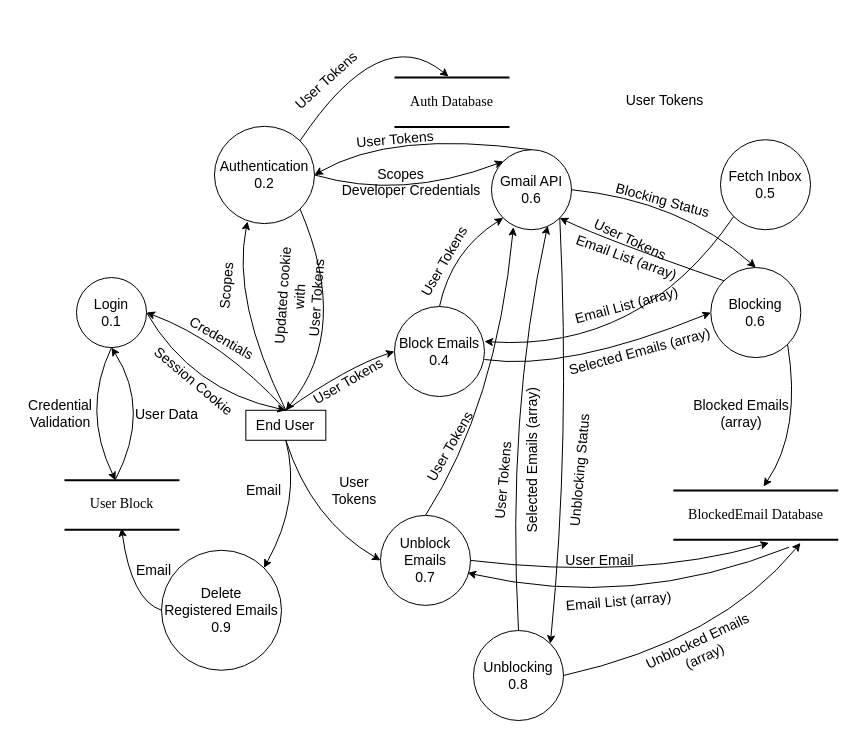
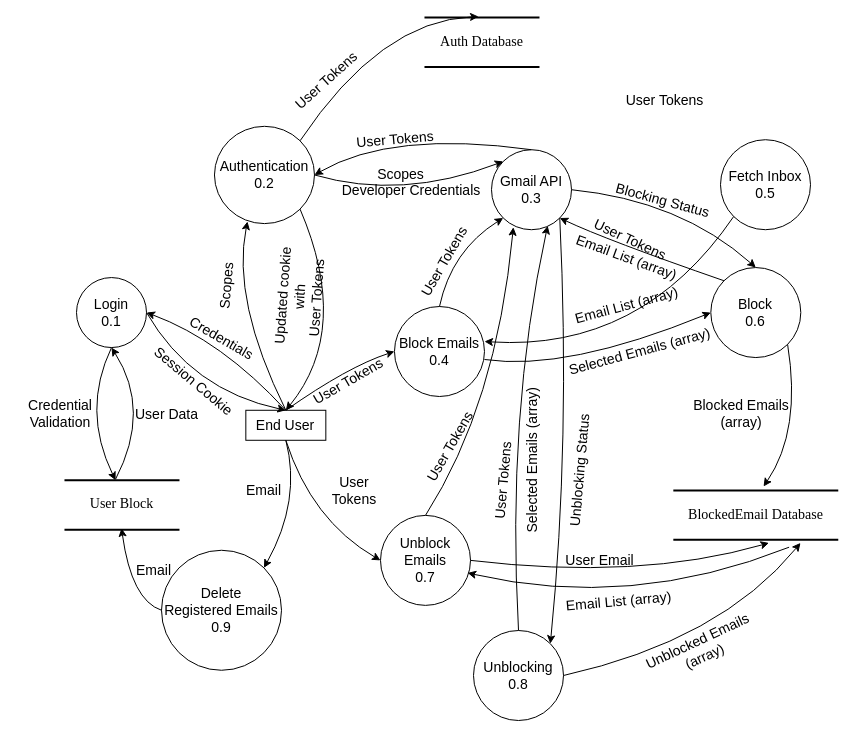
  <mxCell id="0" />
  <mxCell id="1" parent="0" />
  <mxCell id="2" value="Selected Emails (array)" style="text;html=1;strokeColor=none;fillColor=none;align=center;verticalAlign=middle;whiteSpace=wrap;rounded=0;fontSize=14;rotation=-90;" parent="1" vertex="1"><mxGeometry x="452.94" y="449.78" width="157" height="20.22" as="geometry" /></mxCell>
  <mxCell id="3" value="End User" style="rounded=0;whiteSpace=wrap;html=1;fontSize=14;fillColor=none;" vertex="1" parent="1"><mxGeometry x="245.33" y="409.78" width="80" height="30" as="geometry" /></mxCell>
  <mxCell id="4" value="&lt;div&gt;Authentication&lt;br&gt;&lt;/div&gt;&lt;div&gt;0.2&lt;/div&gt;" style="ellipse;whiteSpace=wrap;html=1;fillColor=none;fontSize=14;perimeterSpacing=0;strokeWidth=1;strokeColor=default;" vertex="1" parent="1"><mxGeometry x="213.98" y="125.82" width="100" height="97.28" as="geometry" /></mxCell>
- <mxCell id="5" value="&lt;div&gt;Gmail API&lt;br&gt;&lt;/div&gt;&lt;div&gt;0.6&lt;/div&gt;" style="ellipse;whiteSpace=wrap;html=1;fillColor=none;fontSize=14;aspect=fixed;" vertex="1" parent="1"><mxGeometry x="491" y="149.21" width="80" height="80" as="geometry" /></mxCell>
+ <mxCell id="5" value="&lt;div&gt;Gmail API&lt;br&gt;&lt;/div&gt;&lt;div&gt;0.3&lt;/div&gt;" style="ellipse;whiteSpace=wrap;html=1;fillColor=none;fontSize=14;aspect=fixed;" vertex="1" parent="1"><mxGeometry x="491" y="149.21" width="80" height="80" as="geometry" /></mxCell>
  <mxCell id="6" value="&lt;div&gt;Login&lt;/div&gt;&lt;div&gt;0.1&lt;br&gt;&lt;/div&gt;" style="ellipse;whiteSpace=wrap;html=1;aspect=fixed;fillColor=none;fontSize=14;" vertex="1" parent="1"><mxGeometry x="76" y="277.06" width="70" height="70" as="geometry" /></mxCell>
  <mxCell id="7" value="" style="curved=1;endArrow=classic;html=1;rounded=0;fontSize=14;exitX=0.5;exitY=0;exitDx=0;exitDy=0;entryX=1;entryY=0.5;entryDx=0;entryDy=0;" edge="1" parent="1" source="3" target="6"><mxGeometry width="50" height="50" relative="1" as="geometry"><mxPoint x="297" y="310.56" as="sourcePoint" /><mxPoint x="201" y="329.56" as="targetPoint" /><Array as="points"><mxPoint x="221" y="339.78" /></Array></mxGeometry></mxCell>
  <mxCell id="8" value="" style="curved=1;endArrow=classic;html=1;rounded=0;fontSize=14;exitX=0.5;exitY=0;exitDx=0;exitDy=0;entryX=0.33;entryY=0.978;entryDx=0;entryDy=0;entryPerimeter=0;" edge="1" parent="1" source="3" target="4"><mxGeometry width="50" height="50" relative="1" as="geometry"><mxPoint x="587" y="370.56" as="sourcePoint" /><mxPoint x="491" y="389.56" as="targetPoint" /><Array as="points"><mxPoint x="231" y="300" /></Array></mxGeometry></mxCell>
  <mxCell id="9" value="" style="curved=1;endArrow=classic;html=1;rounded=0;fontSize=14;exitX=1;exitY=0.5;exitDx=0;exitDy=0;entryX=0;entryY=0;entryDx=0;entryDy=0;" edge="1" parent="1" source="4" target="5"><mxGeometry width="50" height="50" relative="1" as="geometry"><mxPoint x="335.33" y="209.56" as="sourcePoint" /><mxPoint x="431.33" y="190.56" as="targetPoint" /><Array as="points"><mxPoint x="401" y="199.78" /></Array></mxGeometry></mxCell>
  <mxCell id="10" value="" style="curved=1;endArrow=classic;html=1;rounded=0;fontSize=14;exitX=1;exitY=0.5;exitDx=0;exitDy=0;entryX=0.5;entryY=0;entryDx=0;entryDy=0;" edge="1" parent="1" source="6" target="3"><mxGeometry width="50" height="50" relative="1" as="geometry"><mxPoint x="121" y="439.56" as="sourcePoint" /><mxPoint x="217" y="420.56" as="targetPoint" /><Array as="points"><mxPoint x="191" y="389.78" /></Array></mxGeometry></mxCell>
  <mxCell id="11" value="Credentials" style="text;html=1;strokeColor=none;fillColor=none;align=center;verticalAlign=middle;whiteSpace=wrap;rounded=0;fontSize=14;rotation=30;" vertex="1" parent="1"><mxGeometry x="184" y="327.56" width="75.02" height="20.22" as="geometry" /></mxCell>
  <mxCell id="12" value="&lt;div&gt;Session Cookie&lt;/div&gt;" style="text;html=1;strokeColor=none;fillColor=none;align=center;verticalAlign=middle;whiteSpace=wrap;rounded=0;fontSize=14;rotation=40;" vertex="1" parent="1"><mxGeometry x="139.203" y="366.003" width="108.93" height="30" as="geometry" /></mxCell>
  <mxCell id="13" value="User Block" style="html=1;rounded=0;shadow=0;comic=0;labelBackgroundColor=none;strokeWidth=2;fontFamily=Verdana;fontSize=14;align=center;shape=mxgraph.ios7ui.horLines;fillColor=none;" vertex="1" parent="1"><mxGeometry x="63.98" y="479.78" width="115" height="49.36" as="geometry" /></mxCell>
  <mxCell id="14" value="" style="curved=1;endArrow=classic;html=1;rounded=0;fontSize=14;exitX=0.5;exitY=1;exitDx=0;exitDy=0;entryX=0.444;entryY=0;entryDx=0;entryDy=0;entryPerimeter=0;" edge="1" parent="1" source="6" target="13"><mxGeometry width="50" height="50" relative="1" as="geometry"><mxPoint x="207" y="430.56" as="sourcePoint" /><mxPoint x="111" y="449.56" as="targetPoint" /><Array as="points"><mxPoint x="81" y="409.78" /></Array></mxGeometry></mxCell>
  <mxCell id="15" value="" style="curved=1;endArrow=classic;html=1;rounded=0;fontSize=14;exitX=0.444;exitY=-0.02;exitDx=0;exitDy=0;entryX=0.5;entryY=1;entryDx=0;entryDy=0;exitPerimeter=0;" edge="1" parent="1" source="13" target="6"><mxGeometry width="50" height="50" relative="1" as="geometry"><mxPoint x="125" y="479.78" as="sourcePoint" /><mxPoint x="131" y="346.78" as="targetPoint" /><Array as="points"><mxPoint x="151" y="409.78" /></Array></mxGeometry></mxCell>
  <mxCell id="16" value="&lt;div&gt;Credential&lt;/div&gt;&lt;div&gt;Validation&lt;/div&gt;" style="text;html=1;strokeColor=none;fillColor=none;align=center;verticalAlign=middle;whiteSpace=wrap;rounded=0;fontSize=14;rotation=0;" vertex="1" parent="1"><mxGeometry y="396" width="80" height="34.79" as="geometry" x="20" /></mxCell>
  <mxCell id="17" value="User Data" style="text;html=1;strokeColor=none;fillColor=none;align=center;verticalAlign=middle;whiteSpace=wrap;rounded=0;fontSize=14;rotation=0;" vertex="1" parent="1"><mxGeometry x="129" y="403.56" width="75.02" height="20.22" as="geometry" /></mxCell>
  <mxCell id="18" value="Scopes" style="text;html=1;strokeColor=none;fillColor=none;align=center;verticalAlign=middle;whiteSpace=wrap;rounded=0;fontSize=14;rotation=-85;" vertex="1" parent="1"><mxGeometry x="204.022" y="275.128" width="45.017" height="20.217" as="geometry" /></mxCell>
  <mxCell id="19" value="Developer Credentials" style="text;html=1;strokeColor=none;fillColor=none;align=center;verticalAlign=middle;whiteSpace=wrap;rounded=0;fontSize=14;rotation=0;" vertex="1" parent="1"><mxGeometry x="338.29" y="179.1" width="145.67" height="20.9" as="geometry" /></mxCell>
  <mxCell id="20" value="" style="curved=1;endArrow=classic;html=1;rounded=0;fontSize=14;exitX=1;exitY=1;exitDx=0;exitDy=0;entryX=0.5;entryY=0;entryDx=0;entryDy=0;" edge="1" parent="1" source="4" target="3"><mxGeometry width="50" height="50" relative="1" as="geometry"><mxPoint x="303.94" y="317.67" as="sourcePoint" /><mxPoint x="388.94" y="357.67" as="targetPoint" /><Array as="points"><mxPoint x="351" y="328.78" /></Array></mxGeometry></mxCell>
- <mxCell id="21" value="Auth Database" style="html=1;rounded=0;shadow=0;comic=0;labelBackgroundColor=none;strokeWidth=2;fontFamily=Verdana;fontSize=14;align=center;shape=mxgraph.ios7ui.horLines;fillColor=none;" vertex="1" parent="1"><mxGeometry x="393.98" y="77.07" width="115" height="49.36" as="geometry" /></mxCell>
+ <mxCell id="21" value="Auth Database" style="html=1;rounded=0;shadow=0;comic=0;labelBackgroundColor=none;strokeWidth=2;fontFamily=Verdana;fontSize=14;align=center;shape=mxgraph.ios7ui.horLines;fillColor=none;" vertex="1" parent="1"><mxGeometry x="423.98" y="17.07" width="115" height="49.36" as="geometry" /></mxCell>
  <mxCell id="22" value="" style="curved=1;endArrow=classic;html=1;rounded=0;fontSize=14;exitX=1;exitY=0;exitDx=0;exitDy=0;entryX=0.47;entryY=-0.02;entryDx=0;entryDy=0;entryPerimeter=0;" edge="1" parent="1" source="4" target="21"><mxGeometry width="50" height="50" relative="1" as="geometry"><mxPoint x="370" y="179.56" as="sourcePoint" /><mxPoint x="466" y="160.56" as="targetPoint" /><Array as="points"><mxPoint x="380" y="20" /></Array></mxGeometry></mxCell>
  <mxCell id="23" value="&lt;div&gt;User Tokens&lt;/div&gt;" style="text;html=1;strokeColor=none;fillColor=none;align=center;verticalAlign=middle;whiteSpace=wrap;rounded=0;fontSize=14;rotation=-30;" vertex="1" parent="1"><mxGeometry x="307.67" y="371" width="80" height="20" as="geometry" /></mxCell>
  <mxCell id="24" value="Scopes" style="text;html=1;strokeColor=none;fillColor=none;align=center;verticalAlign=middle;whiteSpace=wrap;rounded=0;fontSize=14;rotation=0;" vertex="1" parent="1"><mxGeometry x="378.492" y="164.348" width="45.017" height="20.217" as="geometry" /></mxCell>
  <mxCell id="25" value="" style="curved=1;endArrow=classic;html=1;rounded=0;fontSize=14;exitX=0.5;exitY=0;exitDx=0;exitDy=0;entryX=1;entryY=0.5;entryDx=0;entryDy=0;" edge="1" parent="1" source="5" target="4"><mxGeometry width="50" height="50" relative="1" as="geometry"><mxPoint x="539.46" y="160.56" as="sourcePoint" /><mxPoint x="311" y="169.78" as="targetPoint" /><Array as="points"><mxPoint x="391" y="129.78" /></Array></mxGeometry></mxCell>
  <mxCell id="26" value="&lt;div&gt;User Tokens&lt;/div&gt;" style="text;html=1;strokeColor=none;fillColor=none;align=center;verticalAlign=middle;whiteSpace=wrap;rounded=0;fontSize=14;rotation=-42;" vertex="1" parent="1"><mxGeometry x="286" y="70" width="80" height="20" as="geometry" /></mxCell>
  <mxCell id="27" value="&lt;div&gt;Delete&lt;/div&gt;&lt;div&gt;Registered Emails&lt;br&gt;&lt;/div&gt;&lt;div&gt;0.9&lt;/div&gt;" style="ellipse;whiteSpace=wrap;html=1;fillColor=none;fontSize=14;aspect=fixed;" vertex="1" parent="1"><mxGeometry x="161" y="549.78" width="120" height="120" as="geometry" /></mxCell>
  <mxCell id="28" value="" style="curved=1;endArrow=classic;html=1;rounded=0;fontSize=14;exitX=0;exitY=0.5;exitDx=0;exitDy=0;entryX=0.496;entryY=0.972;entryDx=0;entryDy=0;entryPerimeter=0;" edge="1" parent="1" source="27" target="13"><mxGeometry width="50" height="50" relative="1" as="geometry"><mxPoint x="131" y="590.56" as="sourcePoint" /><mxPoint x="35" y="609.56" as="targetPoint" /><Array as="points"><mxPoint x="131" y="599.78" /></Array></mxGeometry></mxCell>
  <mxCell id="29" value="" style="curved=1;endArrow=classic;html=1;rounded=0;fontSize=14;exitX=0.5;exitY=1;exitDx=0;exitDy=0;entryX=1;entryY=0;entryDx=0;entryDy=0;" edge="1" parent="1" source="3" target="27"><mxGeometry width="50" height="50" relative="1" as="geometry"><mxPoint x="355" y="530.78" as="sourcePoint" /><mxPoint x="259" y="549.78" as="targetPoint" /><Array as="points"><mxPoint x="301" y="499.78" /></Array></mxGeometry></mxCell>
  <mxCell id="30" value="Email" style="text;html=1;strokeColor=none;fillColor=none;align=center;verticalAlign=middle;whiteSpace=wrap;rounded=0;fontSize=14;rotation=0;" vertex="1" parent="1"><mxGeometry x="241.472" y="479.778" width="45.017" height="20.217" as="geometry" /></mxCell>
  <mxCell id="31" value="Email" style="text;html=1;strokeColor=none;fillColor=none;align=center;verticalAlign=middle;whiteSpace=wrap;rounded=0;fontSize=14;rotation=0;" vertex="1" parent="1"><mxGeometry x="131.472" y="559.778" width="45.017" height="20.217" as="geometry" /></mxCell>
  <mxCell id="32" value="Unblock Emails&lt;br&gt;&lt;div&gt;0.7&lt;/div&gt;" style="ellipse;whiteSpace=wrap;html=1;fillColor=none;fontSize=14;aspect=fixed;" vertex="1" parent="1"><mxGeometry x="380" y="514.89" width="90" height="90" as="geometry" /></mxCell>
  <mxCell id="33" value="" style="curved=1;endArrow=classic;html=1;rounded=0;fontSize=14;exitX=0.5;exitY=1;exitDx=0;exitDy=0;entryX=0;entryY=0.5;entryDx=0;entryDy=0;" edge="1" parent="1" source="3" target="32"><mxGeometry width="50" height="50" relative="1" as="geometry"><mxPoint x="337.96" y="519.35" as="sourcePoint" /><mxPoint x="433.96" y="500.35" as="targetPoint" /><Array as="points"><mxPoint x="311" y="519.78" /></Array></mxGeometry></mxCell>
  <mxCell id="34" value="&lt;div&gt;Updated cookie&lt;/div&gt;&lt;div&gt;with&lt;br&gt;&lt;/div&gt;&lt;div&gt;User Tokens&lt;/div&gt;" style="text;html=1;strokeColor=none;fillColor=none;align=center;verticalAlign=middle;whiteSpace=wrap;rounded=0;fontSize=14;rotation=-86;" vertex="1" parent="1"><mxGeometry x="245.4" y="276.34" width="108.13" height="39.16" as="geometry" /></mxCell>
  <mxCell id="35" value="&lt;div&gt;User&lt;/div&gt;&lt;div&gt;Tokens&lt;/div&gt;" style="text;html=1;strokeColor=none;fillColor=none;align=center;verticalAlign=middle;whiteSpace=wrap;rounded=0;fontSize=14;rotation=0;" vertex="1" parent="1"><mxGeometry x="313.98" y="470" width="80" height="40" as="geometry" /></mxCell>
  <mxCell id="36" value="&lt;div&gt;Block Emails&lt;br&gt;&lt;/div&gt;&lt;div&gt;0.4&lt;/div&gt;" style="ellipse;whiteSpace=wrap;html=1;fillColor=none;fontSize=14;aspect=fixed;" vertex="1" parent="1"><mxGeometry x="393.98" y="306" width="90" height="90" as="geometry" /></mxCell>
  <mxCell id="37" value="" style="curved=1;endArrow=classic;html=1;rounded=0;fontSize=14;exitX=0.5;exitY=0;exitDx=0;exitDy=0;entryX=0;entryY=0.5;entryDx=0;entryDy=0;" edge="1" parent="1" source="3" target="36"><mxGeometry width="50" height="50" relative="1" as="geometry"><mxPoint x="307.67" y="395.78" as="sourcePoint" /><mxPoint x="403.67" y="376.78" as="targetPoint" /><Array as="points"><mxPoint x="347.67" y="366" /></Array></mxGeometry></mxCell>
  <mxCell id="38" value="&lt;div&gt;User Tokens&lt;/div&gt;" style="text;html=1;strokeColor=none;fillColor=none;align=center;verticalAlign=middle;whiteSpace=wrap;rounded=0;fontSize=14;rotation=-5;" vertex="1" parent="1"><mxGeometry x="355" y="129.21" width="80" height="20" as="geometry" /></mxCell>
  <mxCell id="39" value="&lt;div&gt;Fetch Inbox&lt;br&gt;&lt;/div&gt;&lt;div&gt;0.5&lt;/div&gt;" style="ellipse;whiteSpace=wrap;html=1;fillColor=none;fontSize=14;aspect=fixed;" vertex="1" parent="1"><mxGeometry x="720" y="139.21" width="90" height="90" as="geometry" /></mxCell>
- <mxCell id="40" value="&lt;div&gt;Blocking&lt;br&gt;&lt;/div&gt;&lt;div&gt;0.6&lt;/div&gt;" style="ellipse;whiteSpace=wrap;html=1;fillColor=none;fontSize=14;aspect=fixed;" vertex="1" parent="1"><mxGeometry x="710.3" y="267.06" width="90" height="90" as="geometry" /></mxCell>
+ <mxCell id="40" value="&lt;div&gt;Block&lt;br&gt;&lt;/div&gt;&lt;div&gt;0.6&lt;/div&gt;" style="ellipse;whiteSpace=wrap;html=1;fillColor=none;fontSize=14;aspect=fixed;" vertex="1" parent="1"><mxGeometry x="710.3" y="267.06" width="90" height="90" as="geometry" /></mxCell>
  <mxCell id="41" value="" style="curved=1;endArrow=classic;html=1;rounded=0;fontSize=14;exitX=0.5;exitY=0;exitDx=0;exitDy=0;entryX=0;entryY=1;entryDx=0;entryDy=0;" edge="1" parent="1" source="36" target="5"><mxGeometry width="50" height="50" relative="1" as="geometry"><mxPoint x="501" y="306.84" as="sourcePoint" /><mxPoint x="597" y="287.84" as="targetPoint" /><Array as="points"><mxPoint x="451" y="250" /></Array></mxGeometry></mxCell>
  <mxCell id="42" value="&lt;div&gt;User Tokens&lt;/div&gt;" style="text;html=1;strokeColor=none;fillColor=none;align=center;verticalAlign=middle;whiteSpace=wrap;rounded=0;fontSize=14;rotation=-60;" vertex="1" parent="1"><mxGeometry x="409.94" y="437.11" width="80" height="18.23" as="geometry" /></mxCell>
  <mxCell id="43" value="User Tokens" style="text;html=1;strokeColor=none;fillColor=none;align=center;verticalAlign=middle;whiteSpace=wrap;rounded=0;fontSize=14;rotation=0;" vertex="1" parent="1"><mxGeometry x="609.41" y="89.9" width="110.59" height="20.22" as="geometry" /></mxCell>
  <mxCell id="44" value="" style="curved=1;endArrow=classic;html=1;rounded=0;fontSize=14;exitX=0.5;exitY=0;exitDx=0;exitDy=0;entryX=0.273;entryY=0.969;entryDx=0;entryDy=0;entryPerimeter=0;" edge="1" parent="1" source="32" target="5"><mxGeometry width="50" height="50" relative="1" as="geometry"><mxPoint x="483.98" y="460" as="sourcePoint" /><mxPoint x="547.98" y="380" as="targetPoint" /><Array as="points"><mxPoint x="495.98" y="404" /></Array></mxGeometry></mxCell>
  <mxCell id="45" value="&lt;div&gt;User Tokens&lt;/div&gt;" style="text;html=1;strokeColor=none;fillColor=none;align=center;verticalAlign=middle;whiteSpace=wrap;rounded=0;fontSize=14;rotation=-60;" vertex="1" parent="1"><mxGeometry x="403.96" y="251" width="80" height="20" as="geometry" /></mxCell>
  <mxCell id="46" value="" style="curved=1;endArrow=classic;html=1;rounded=0;fontSize=14;exitX=0;exitY=1;exitDx=0;exitDy=0;entryX=1;entryY=0.389;entryDx=0;entryDy=0;entryPerimeter=0;" edge="1" parent="1" source="39" target="36"><mxGeometry width="50" height="50" relative="1" as="geometry"><mxPoint x="499.48" y="420.78" as="sourcePoint" /><mxPoint x="403.48" y="439.78" as="targetPoint" /><Array as="points"><mxPoint x="641" y="351" /></Array></mxGeometry></mxCell>
  <mxCell id="47" value="Email List (array)" style="text;html=1;strokeColor=none;fillColor=none;align=center;verticalAlign=middle;whiteSpace=wrap;rounded=0;fontSize=14;rotation=-15;" vertex="1" parent="1"><mxGeometry x="571" y="295.28" width="110.59" height="20.22" as="geometry" /></mxCell>
  <mxCell id="48" value="" style="curved=1;endArrow=classic;html=1;rounded=0;fontSize=14;exitX=1;exitY=0.589;exitDx=0;exitDy=0;entryX=0;entryY=0.5;entryDx=0;entryDy=0;exitPerimeter=0;" edge="1" parent="1" source="36" target="40"><mxGeometry width="50" height="50" relative="1" as="geometry"><mxPoint x="526" y="400.78" as="sourcePoint" /><mxPoint x="622" y="381.78" as="targetPoint" /><Array as="points"><mxPoint x="566" y="371" /></Array></mxGeometry></mxCell>
  <mxCell id="49" value="BlockedEmail Database" style="html=1;rounded=0;shadow=0;comic=0;labelBackgroundColor=none;strokeWidth=2;fontFamily=Verdana;fontSize=14;align=center;shape=mxgraph.ios7ui.horLines;fillColor=none;" vertex="1" parent="1"><mxGeometry x="672.83" y="490" width="164.94" height="49.36" as="geometry" /></mxCell>
  <mxCell id="50" value="" style="curved=1;endArrow=classic;html=1;rounded=0;fontSize=14;exitX=1;exitY=1;exitDx=0;exitDy=0;entryX=0.547;entryY=-0.081;entryDx=0;entryDy=0;entryPerimeter=0;" edge="1" parent="1" source="40" target="49"><mxGeometry width="50" height="50" relative="1" as="geometry"><mxPoint x="761" y="420.78" as="sourcePoint" /><mxPoint x="857" y="401.78" as="targetPoint" /><Array as="points"><mxPoint x="801" y="430" /></Array></mxGeometry></mxCell>
  <mxCell id="51" value="" style="curved=1;endArrow=classic;html=1;rounded=0;fontSize=14;exitX=1;exitY=0.5;exitDx=0;exitDy=0;entryX=0.58;entryY=1.062;entryDx=0;entryDy=0;entryPerimeter=0;" edge="1" parent="1" source="32" target="49"><mxGeometry width="50" height="50" relative="1" as="geometry"><mxPoint x="598" y="589.56" as="sourcePoint" /><mxPoint x="694" y="570.56" as="targetPoint" /><Array as="points"><mxPoint x="638" y="580" /></Array></mxGeometry></mxCell>
  <mxCell id="52" value="" style="curved=1;endArrow=classic;html=1;rounded=0;fontSize=14;exitX=0.702;exitY=1.149;exitDx=0;exitDy=0;entryX=0.968;entryY=0.639;entryDx=0;entryDy=0;exitPerimeter=0;entryPerimeter=0;" edge="1" parent="1" source="49" target="32"><mxGeometry width="50" height="50" relative="1" as="geometry"><mxPoint x="671" y="650.78" as="sourcePoint" /><mxPoint x="575" y="669.78" as="targetPoint" /><Array as="points"><mxPoint x="630" y="610" /></Array></mxGeometry></mxCell>
  <mxCell id="53" value="User Email" style="text;html=1;strokeColor=none;fillColor=none;align=center;verticalAlign=middle;whiteSpace=wrap;rounded=0;fontSize=14;rotation=0;" vertex="1" parent="1"><mxGeometry x="561.94" y="549.78" width="75.02" height="20.22" as="geometry" /></mxCell>
  <mxCell id="54" value="Email List (array)" style="text;html=1;strokeColor=none;fillColor=none;align=center;verticalAlign=middle;whiteSpace=wrap;rounded=0;fontSize=14;rotation=-5;" vertex="1" parent="1"><mxGeometry x="563" y="590.67" width="110.59" height="20.22" as="geometry" /></mxCell>
  <mxCell id="55" value="&lt;div&gt;Unblocking&lt;br&gt;&lt;/div&gt;&lt;div&gt;0.8&lt;/div&gt;" style="ellipse;whiteSpace=wrap;html=1;fillColor=none;fontSize=14;aspect=fixed;" vertex="1" parent="1"><mxGeometry x="473" y="630" width="90" height="90" as="geometry" /></mxCell>
  <mxCell id="56" value="" style="curved=1;endArrow=classic;html=1;rounded=0;fontSize=14;exitX=1;exitY=0.5;exitDx=0;exitDy=0;entryX=0.771;entryY=1.062;entryDx=0;entryDy=0;entryPerimeter=0;" edge="1" parent="1" source="55" target="49"><mxGeometry width="50" height="50" relative="1" as="geometry"><mxPoint x="694" y="649.78" as="sourcePoint" /><mxPoint x="790" y="630.78" as="targetPoint" /><Array as="points"><mxPoint x="720" y="640" /></Array></mxGeometry></mxCell>
  <mxCell id="57" value="&lt;div&gt;Blocked Emails&lt;/div&gt;&lt;div&gt;(array)&lt;/div&gt;" style="text;html=1;strokeColor=none;fillColor=none;align=center;verticalAlign=middle;whiteSpace=wrap;rounded=0;fontSize=14;rotation=0;" vertex="1" parent="1"><mxGeometry x="691.6" y="391.13" width="98.4" height="44.54" as="geometry" /></mxCell>
  <mxCell id="58" value="" style="curved=1;endArrow=classic;html=1;rounded=0;fontSize=14;entryX=1;entryY=1;entryDx=0;entryDy=0;exitX=0;exitY=0;exitDx=0;exitDy=0;" edge="1" parent="1" source="40" target="5"><mxGeometry width="50" height="50" relative="1" as="geometry"><mxPoint x="593.5" y="295.34" as="sourcePoint" /><mxPoint x="657.5" y="206.34" as="targetPoint" /><Array as="points"><mxPoint x="605.5" y="239.34" /></Array></mxGeometry></mxCell>
  <mxCell id="59" value="" style="curved=1;endArrow=classic;html=1;rounded=0;fontSize=14;entryX=0.5;entryY=0;entryDx=0;entryDy=0;exitX=1;exitY=0.5;exitDx=0;exitDy=0;" edge="1" parent="1" source="5" target="40"><mxGeometry width="50" height="50" relative="1" as="geometry"><mxPoint x="646.5" y="225" as="sourcePoint" /><mxPoint x="758.5" y="371" as="targetPoint" /><Array as="points"><mxPoint x="680" y="200" /></Array></mxGeometry></mxCell>
  <mxCell id="60" value="Email List (array)" style="text;html=1;strokeColor=none;fillColor=none;align=center;verticalAlign=middle;whiteSpace=wrap;rounded=0;fontSize=14;rotation=20;" vertex="1" parent="1"><mxGeometry x="571" y="246.84" width="110.59" height="20.22" as="geometry" /></mxCell>
  <mxCell id="61" value="User Tokens" style="text;html=1;strokeColor=none;fillColor=none;align=center;verticalAlign=middle;whiteSpace=wrap;rounded=0;fontSize=14;rotation=25;" vertex="1" parent="1"><mxGeometry x="585.53" y="229.21" width="88.06" height="20.22" as="geometry" /></mxCell>
  <mxCell id="62" value="Blocking Status" style="text;html=1;strokeColor=none;fillColor=none;align=center;verticalAlign=middle;whiteSpace=wrap;rounded=0;fontSize=14;rotation=15;" vertex="1" parent="1"><mxGeometry x="607.41" y="190.1" width="110.59" height="20.22" as="geometry" /></mxCell>
  <mxCell id="63" value="" style="curved=1;endArrow=classic;html=1;rounded=0;fontSize=14;entryX=0.702;entryY=0.951;entryDx=0;entryDy=0;entryPerimeter=0;exitX=0.5;exitY=0;exitDx=0;exitDy=0;" edge="1" parent="1" source="55" target="5"><mxGeometry width="50" height="50" relative="1" as="geometry"><mxPoint x="518" y="640" as="sourcePoint" /><mxPoint x="541" y="239" as="targetPoint" /><Array as="points"><mxPoint x="505.98" y="414" /></Array></mxGeometry></mxCell>
  <mxCell id="64" value="&lt;div&gt;User Tokens&lt;/div&gt;" style="text;html=1;strokeColor=none;fillColor=none;align=center;verticalAlign=middle;whiteSpace=wrap;rounded=0;fontSize=14;rotation=-85;" vertex="1" parent="1"><mxGeometry x="463" y="470" width="80" height="20" as="geometry" /></mxCell>
  <mxCell id="65" value="Selected Emails (array)" style="text;html=1;strokeColor=none;fillColor=none;align=center;verticalAlign=middle;whiteSpace=wrap;rounded=0;fontSize=14;rotation=-15;" vertex="1" parent="1"><mxGeometry x="561" y="340.89" width="157" height="20.22" as="geometry" /></mxCell>
  <mxCell id="66" value="Unblocked Emails&lt;div&gt;(array)&lt;/div&gt;" style="text;html=1;strokeColor=none;fillColor=none;align=center;verticalAlign=middle;whiteSpace=wrap;rounded=0;fontSize=14;rotation=-25;" vertex="1" parent="1"><mxGeometry x="636.96" y="625.24" width="127" height="44.54" as="geometry" /></mxCell>
  <mxCell id="67" value="" style="curved=1;endArrow=classic;html=1;rounded=0;fontSize=14;entryX=1;entryY=0;entryDx=0;entryDy=0;exitX=1;exitY=1;exitDx=0;exitDy=0;" edge="1" parent="1" source="5" target="55"><mxGeometry width="50" height="50" relative="1" as="geometry"><mxPoint x="557" y="235" as="sourcePoint" /><mxPoint x="528" y="640" as="targetPoint" /><Array as="points"><mxPoint x="570" y="440" /></Array></mxGeometry></mxCell>
  <mxCell id="68" value="Unblocking Status" style="text;html=1;strokeColor=none;fillColor=none;align=center;verticalAlign=middle;whiteSpace=wrap;rounded=0;fontSize=14;rotation=-85;" vertex="1" parent="1"><mxGeometry x="515.41" y="459.56" width="127.59" height="20.22" as="geometry" /></mxCell>
